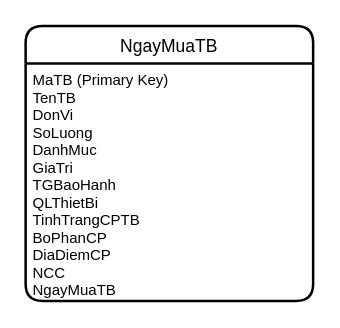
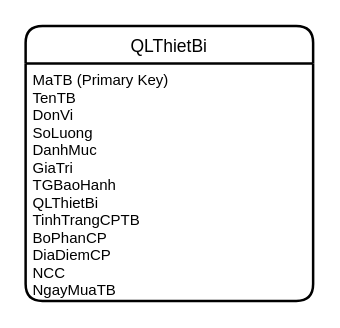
  <mxCell id="0" />
  <mxCell id="1" parent="0" />
- <mxCell id="2" value="NgayMuaTB" style="swimlane;childLayout=stackLayout;horizontal=1;startSize=30;horizontalStack=0;rounded=1;fontSize=14;fontStyle=0;strokeWidth=2;resizeParent=0;resizeLast=1;shadow=0;dashed=0;align=center;" vertex="1" parent="1"><mxGeometry x="20" y="20" width="230" height="220" as="geometry"><mxRectangle x="340" y="240" width="90" height="30" as="alternateBounds" /></mxGeometry></mxCell>
+ <mxCell id="2" value="QLThietBi" style="swimlane;childLayout=stackLayout;horizontal=1;startSize=30;horizontalStack=0;rounded=1;fontSize=14;fontStyle=0;strokeWidth=2;resizeParent=0;resizeLast=1;shadow=0;dashed=0;align=center;" vertex="1" parent="1"><mxGeometry x="20" y="20" width="230" height="220" as="geometry"><mxRectangle x="340" y="240" width="90" height="30" as="alternateBounds" /></mxGeometry></mxCell>
  <mxCell id="3" value="MaTB (Primary Key)&#10;  TenTB &#10;  DonVi &#10;  SoLuong&#10;  DanhMuc&#10;  GiaTri&#10;  TGBaoHanh &#10;QLThietBi &#10;  TinhTrangCPTB &#10;  BoPhanCP &#10;  DiaDiemCP &#10;NCC&#10;  NgayMuaTB&#10; " style="align=left;strokeColor=none;fillColor=none;spacingLeft=4;fontSize=12;verticalAlign=top;resizable=0;rotatable=0;part=1;" vertex="1" parent="2"><mxGeometry y="30" width="230" height="190" as="geometry" /></mxCell>
